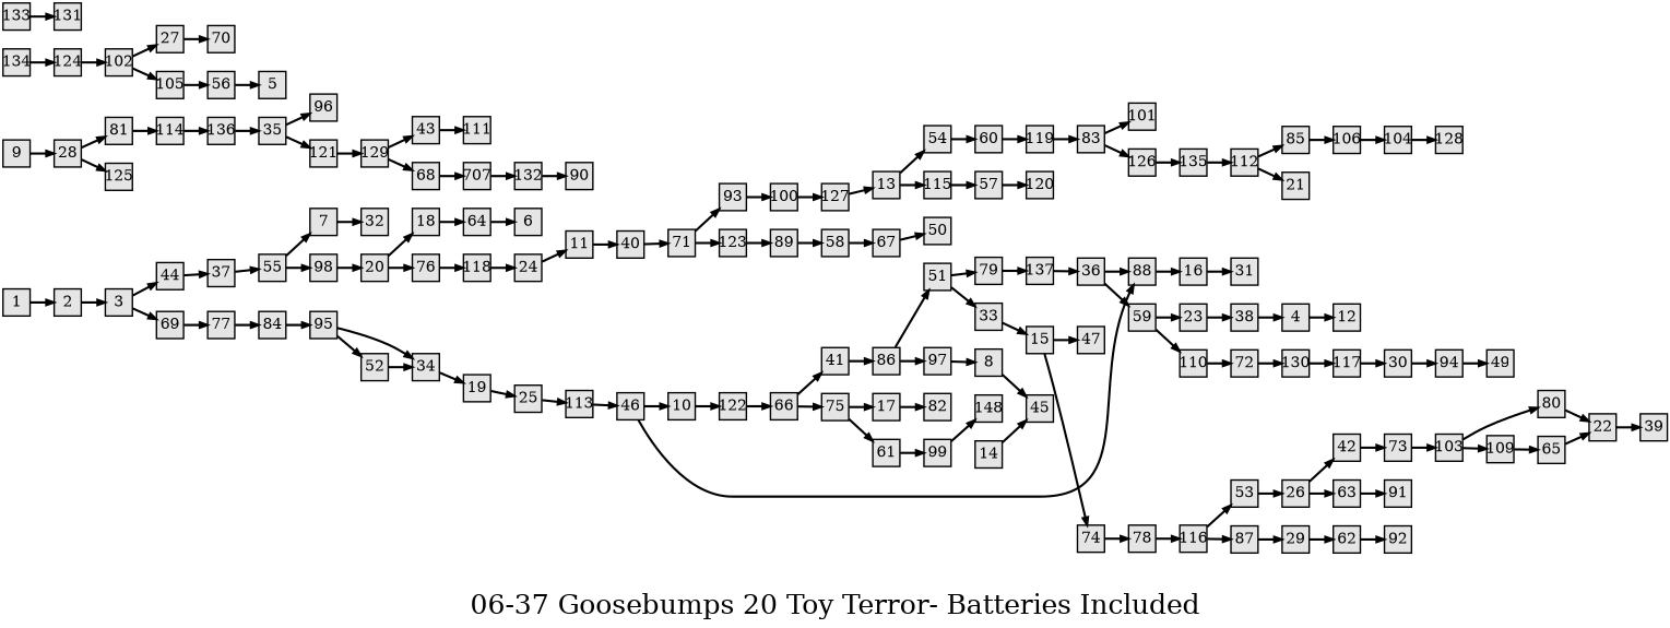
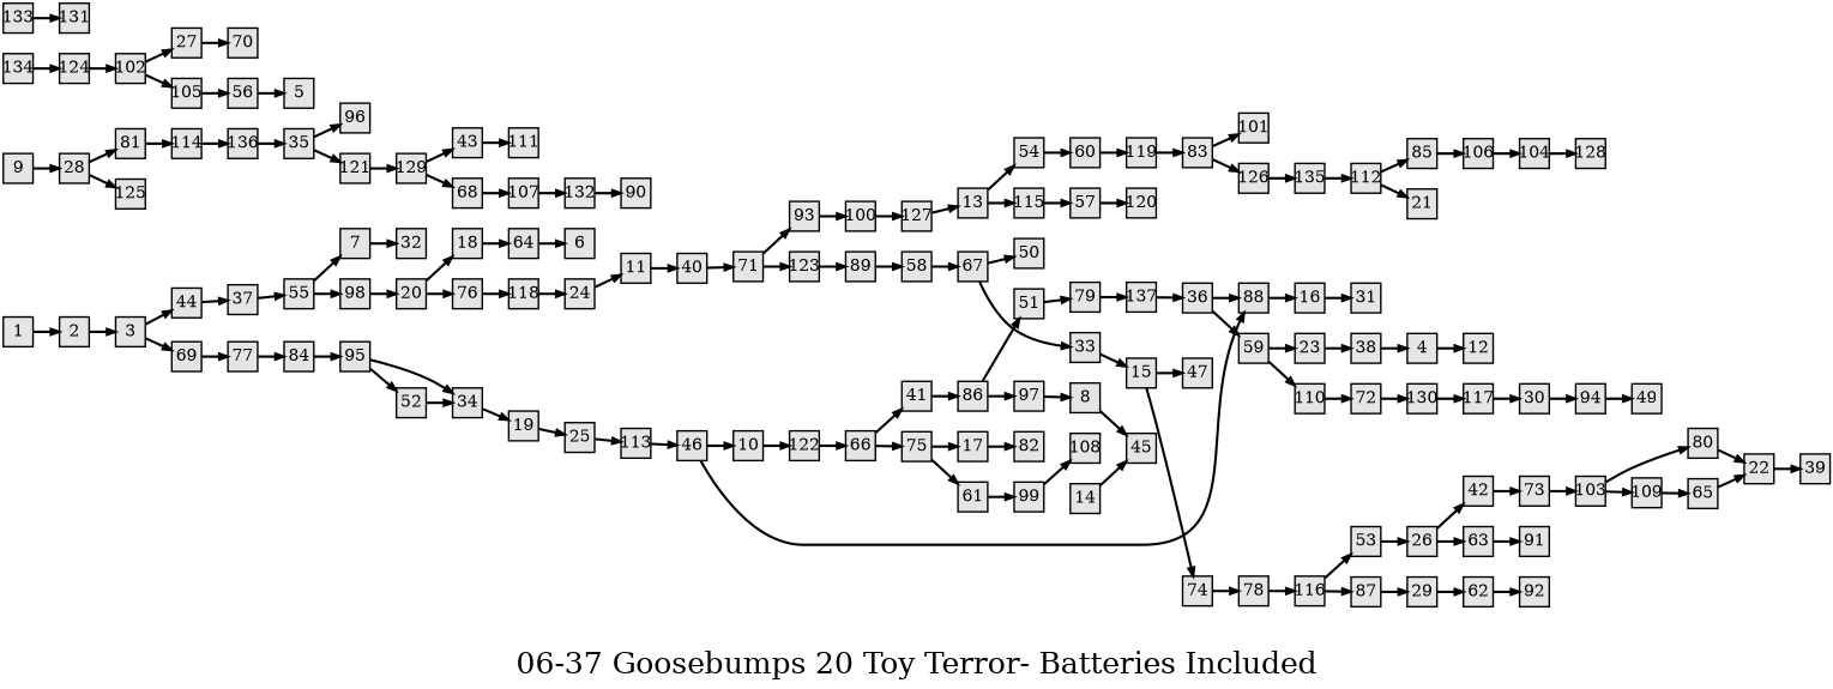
  digraph {
    fontsize=36
    label="06-37 Goosebumps 20 Toy Terror- Batteries Included"
    nodesep=0.35
    ordering=out
    rankdir=LR
    ranksep=0.45
    node [fillcolor=grey90 fixedsize=true fontsize=20 labelfloat=true margin="0,0" penwidth=2 regular=true shape=rect style=filled]
    edge [fontsize=12 labelfloat=true penwidth=3]
    1
    2
    3
    44
    69
    37
    77
    55
    84
    4
    12
    7
    32
    8
    45
    14
    9
    28
    81
    125
    114
    10
    122
    66
    41
    75
    11
    40
    71
    93
    123
    13
    54
    115
    60
    57
    119
    120
    15
    47
    74
    78
    116
    16
    31
    17
    82
    18
    64
    6
    19
    25
    113
    46
    20
    76
    118
    24
    22
    39
    23
    38
    88
    26
    42
    63
    73
    91
    103
    27
    70
    136
    29
    62
    92
    30
    94
    49
    33
    34
    35
    96
    121
    129
    43
    68
    36
    59
    110
    72
    98
    134
    124
    100
    89
    86
    51
    97
    79
    80
    109
    111
    102
    133
    131
    137
    52
    53
    83
    56
    5
    58
    67
    50
    130
    101
    126
    61
    99
-   108 [label=148]
+   108
    65
-   107 [label=707]
+   107
    132
    90
    95
    127
    117
    87
    135
    112
    85
    106
    104
    128
    105
    21
    1 -> 2
    2 -> 3
    3 -> 44
    3 -> 69
    44 -> 37
    69 -> 77
    37 -> 55
    77 -> 84
    55 -> 7
    55 -> 98
    84 -> 95
    4 -> 12
    7 -> 32
    8 -> 45
    14 -> 45
    9 -> 28
    28 -> 81
    28 -> 125
    81 -> 114
    114 -> 136
    10 -> 122
    122 -> 66
    66 -> 41
    66 -> 75
    41 -> 86
    75 -> 17
    75 -> 61
    11 -> 40
    40 -> 71
    71 -> 93
    71 -> 123
    93 -> 100
    123 -> 89
    13 -> 54
    13 -> 115
    54 -> 60
    115 -> 57
    60 -> 119
    57 -> 120
    119 -> 83
    15 -> 47
    15 -> 74
    74 -> 78
    78 -> 116
    116 -> 53
    116 -> 87
    16 -> 31
    17 -> 82
    18 -> 64
    64 -> 6
    19 -> 25
    25 -> 113
    113 -> 46
    46 -> 10
    46 -> 88
    20 -> 18
    20 -> 76
    76 -> 118
    118 -> 24
    24 -> 11
    22 -> 39
    23 -> 38
    38 -> 4
    88 -> 16
    26 -> 42
    26 -> 63
    42 -> 73
    63 -> 91
    73 -> 103
    103 -> 80
    103 -> 109
    27 -> 70
    136 -> 35
    29 -> 62
    62 -> 92
    30 -> 94
    94 -> 49
    33 -> 15
    34 -> 19
    35 -> 96
    35 -> 121
    121 -> 129
    129 -> 43
    129 -> 68
    43 -> 111
    68 -> 107
    36 -> 88
    36 -> 59
    59 -> 23
    59 -> 110
    110 -> 72
    72 -> 130
    98 -> 20
    134 -> 124
    124 -> 102
    100 -> 127
    89 -> 58
    86 -> 51
    86 -> 97
    51 -> 79
    97 -> 8
    79 -> 137
    80 -> 22
    109 -> 65
    102 -> 27
    102 -> 105
    133 -> 131
    137 -> 36
    52 -> 34
    53 -> 26
    83 -> 101
    83 -> 126
    56 -> 5
    58 -> 67
-   51 -> 33
+   67 -> 33
    67 -> 50
    130 -> 117
    126 -> 135
    61 -> 99
    99 -> 108
    65 -> 22
    107 -> 132
    132 -> 90
    95 -> 34
    95 -> 52
    127 -> 13
    117 -> 30
    87 -> 29
    135 -> 112
    112 -> 85
    112 -> 21
    85 -> 106
    106 -> 104
    104 -> 128
    105 -> 56
  }
